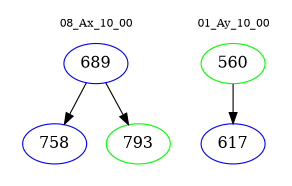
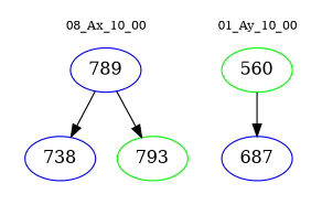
  digraph {
    node [color=blue]
    edge [color=black]
-   n1 [label=689]
-   n2 [label=758]
+   n1 [label=789]
+   n2 [label=738]
    n3 [color=green label=793]
    n4 [color=green label=560]
-   n5 [label=617]
+   n5 [label=687]
    subgraph cluster_1 {
      color=white
      fontsize=10
      label="08_Ax_10_00"
      n1
      n2
      n3
    }
    subgraph cluster_2 {
      color=white
      fontsize=10
      label="01_Ay_10_00"
      n4
      n5
    }
    n1 -> n2
    n1 -> n3
    n4 -> n5
  }
